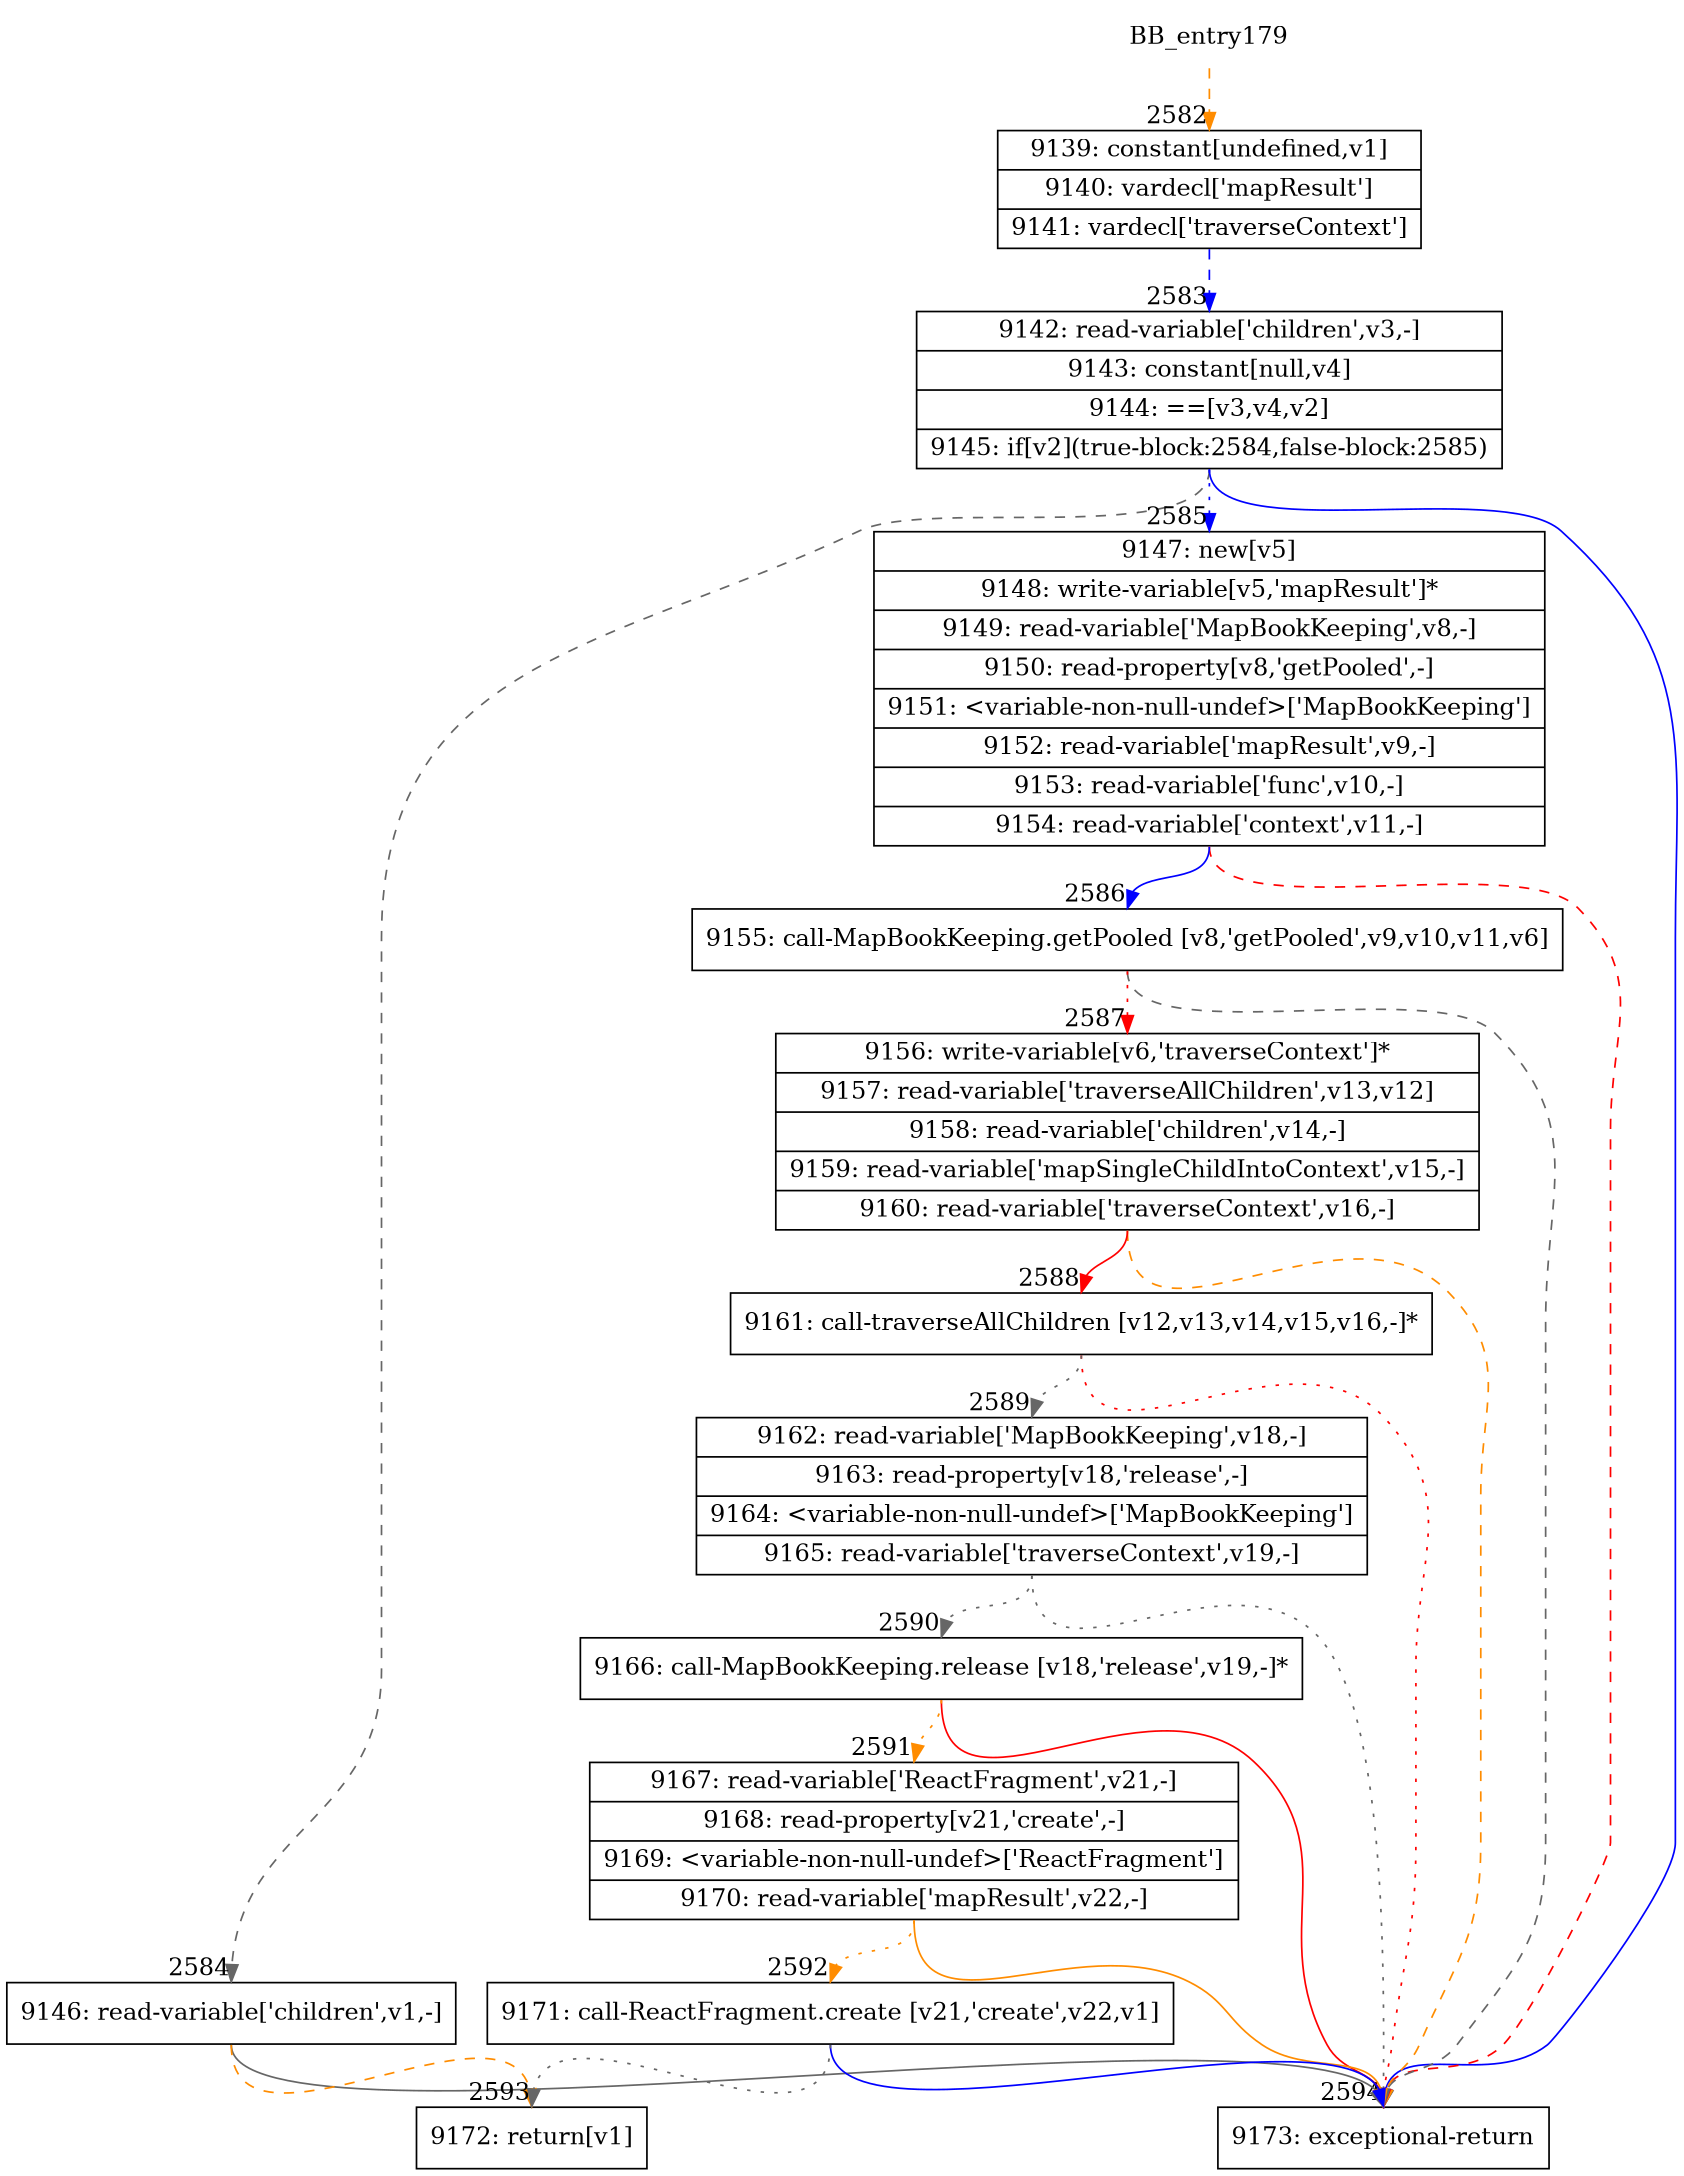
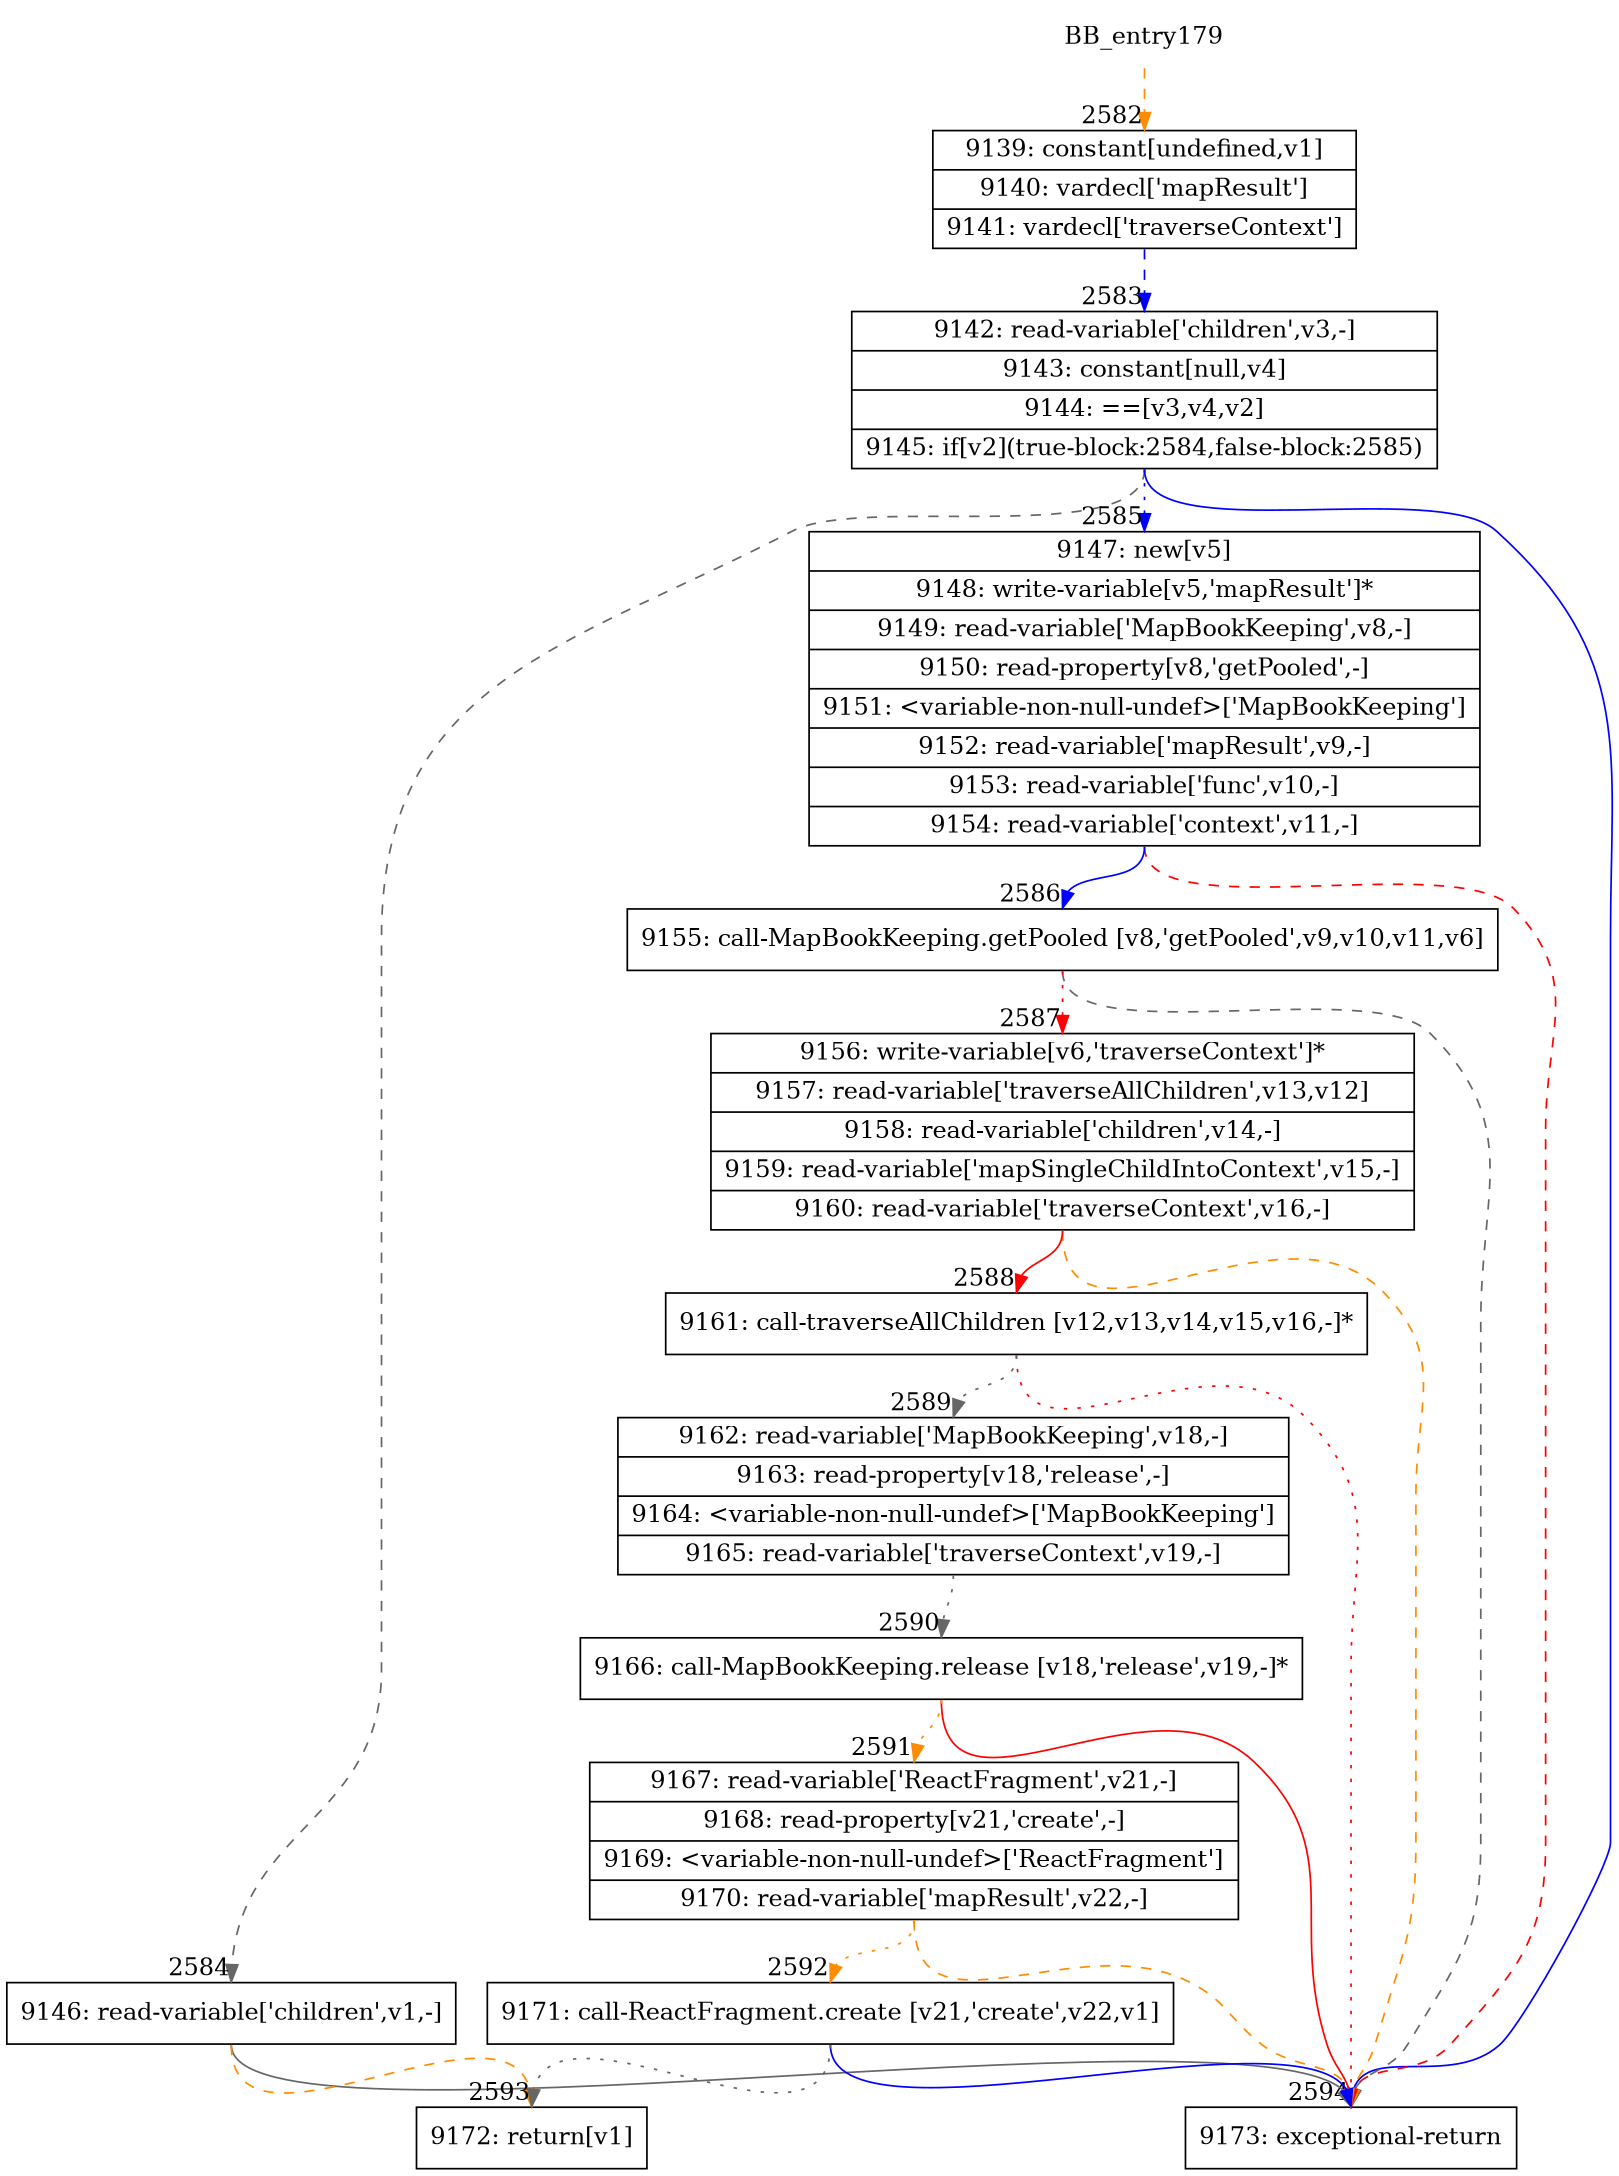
  digraph {
    rankdir=TD
    node [shape=record]
    edge [color=gray40 headport=n style=dotted tailport=s]
    n1 [label=BB_entry179 shape=none]
    n2 [label="{9139: constant[undefined,v1]|9140: vardecl['mapResult']|9141: vardecl['traverseContext']}"]
    n3 [label="{9142: read-variable['children',v3,-]|9143: constant[null,v4]|9144: ==[v3,v4,v2]|9145: if[v2](true-block:2584,false-block:2585)}"]
    n4 [label="{9146: read-variable['children',v1,-]}"]
    n5 [label="{9147: new[v5]|9148: write-variable[v5,'mapResult']*|9149: read-variable['MapBookKeeping',v8,-]|9150: read-property[v8,'getPooled',-]|9151: \<variable-non-null-undef\>['MapBookKeeping']|9152: read-variable['mapResult',v9,-]|9153: read-variable['func',v10,-]|9154: read-variable['context',v11,-]}"]
    n6 [label="{9173: exceptional-return}"]
    n7 [label="{9172: return[v1]}"]
    n8 [label="{9155: call-MapBookKeeping.getPooled [v8,'getPooled',v9,v10,v11,v6]}"]
    n9 [label="{9156: write-variable[v6,'traverseContext']*|9157: read-variable['traverseAllChildren',v13,v12]|9158: read-variable['children',v14,-]|9159: read-variable['mapSingleChildIntoContext',v15,-]|9160: read-variable['traverseContext',v16,-]}"]
    n10 [label="{9161: call-traverseAllChildren [v12,v13,v14,v15,v16,-]*}"]
    n11 [label="{9162: read-variable['MapBookKeeping',v18,-]|9163: read-property[v18,'release',-]|9164: \<variable-non-null-undef\>['MapBookKeeping']|9165: read-variable['traverseContext',v19,-]}"]
    n12 [label="{9166: call-MapBookKeeping.release [v18,'release',v19,-]*}"]
    n13 [label="{9167: read-variable['ReactFragment',v21,-]|9168: read-property[v21,'create',-]|9169: \<variable-non-null-undef\>['ReactFragment']|9170: read-variable['mapResult',v22,-]}"]
    n14 [label="{9171: call-ReactFragment.create [v21,'create',v22,v1]}"]
    n1 -> n2 [color=darkorange headlabel="    2582" style=dashed]
    n2 -> n3 [color=blue headlabel="      2583" style=dashed]
    n3 -> n4 [headlabel="      2584" style=dashed]
    n3 -> n5 [color=blue headlabel="      2585"]
    n3 -> n6 [color=blue headlabel="      2594" style=solid]
    n4 -> n6 [style=solid]
    n4 -> n7 [color=darkorange headlabel="      2593" style=dashed]
    n5 -> n6 [color=red style=dashed]
    n5 -> n8 [color=blue headlabel="      2586" style=solid]
    n8 -> n6 [style=dashed]
    n8 -> n9 [color=red headlabel="      2587"]
    n9 -> n6 [color=darkorange style=dashed]
    n9 -> n10 [color=red headlabel="      2588" style=solid]
    n10 -> n6 [color=red]
    n10 -> n11 [headlabel="      2589"]
-   n11 -> n6
    n11 -> n12 [headlabel="      2590"]
    n12 -> n6 [color=red style=solid]
    n12 -> n13 [color=darkorange headlabel="      2591"]
-   n13 -> n6 [color=darkorange style=solid]
+   n13 -> n6 [color=darkorange style=dashed]
    n13 -> n14 [color=darkorange headlabel="      2592"]
    n14 -> n6 [color=blue style=solid]
    n14 -> n7
  }
